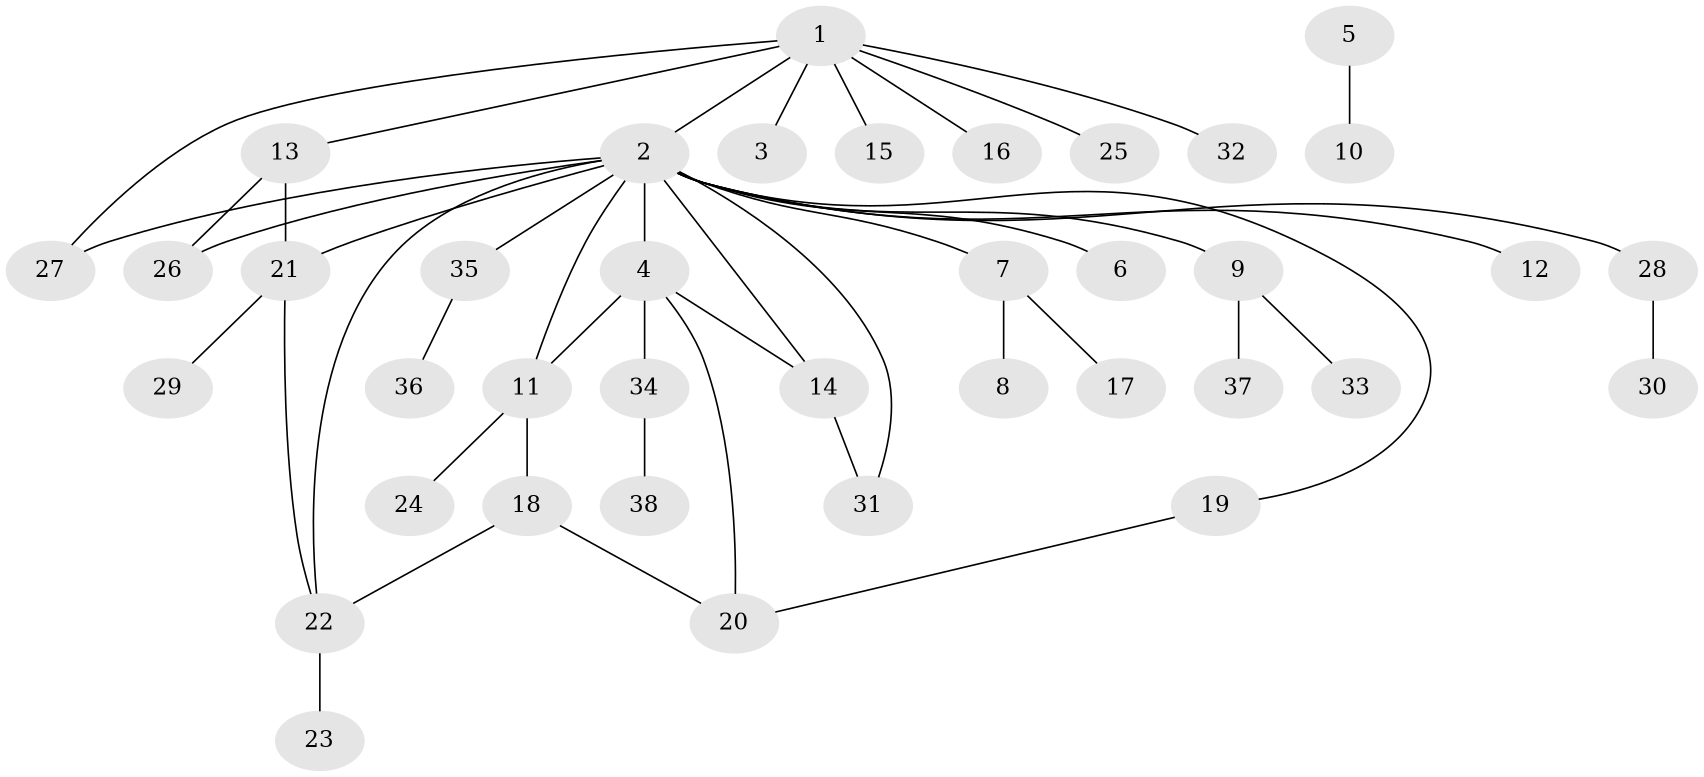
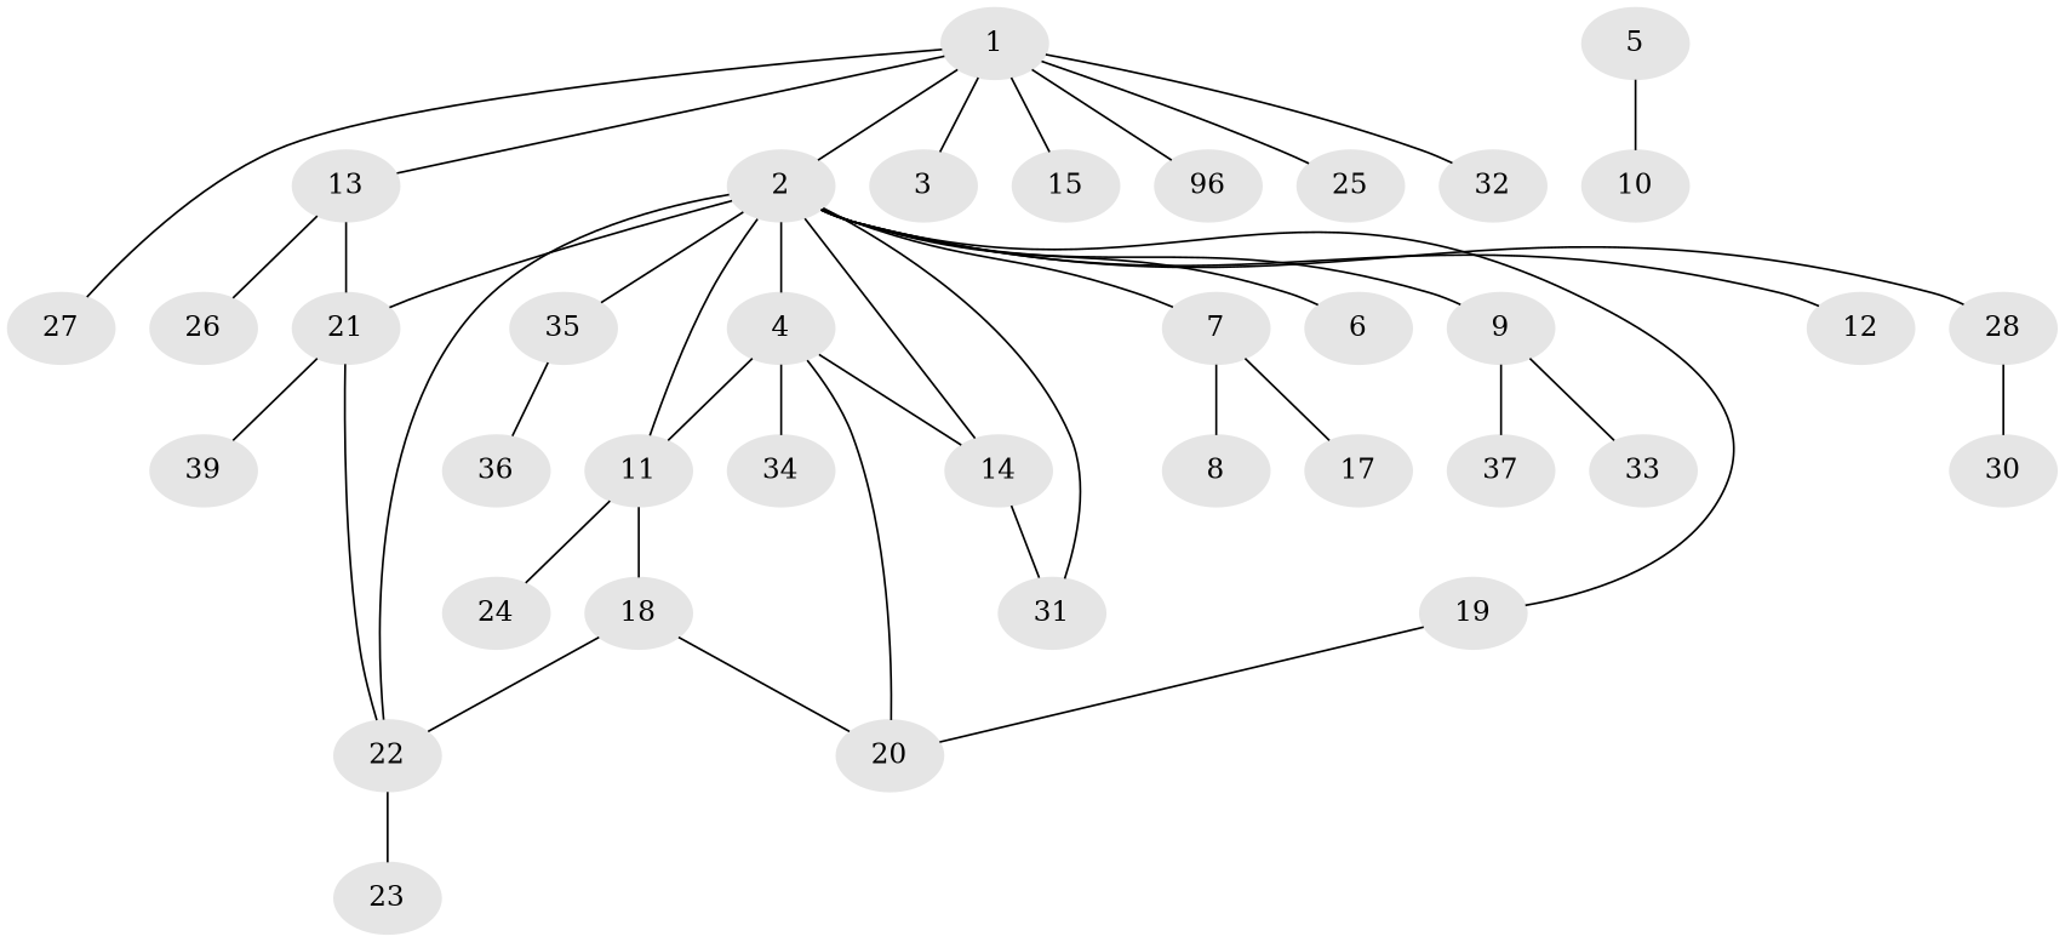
  graph {
    node [color=gray90 style=filled]
    edge [weight=1.0]
    1
    2
    3
    13
    15
-   16
+   16 [label=96]
    25
    27
    32
    4
    6
    7
    9
    11
    12
    14
    19
    21
    22
    26
    28
    35
    31
    20
    34
    5
    10
    8
    17
    33
    37
    18
    24
-   29
+   29 [label=39]
    23
    30
    36
-   38
    1 -- 2
    1 -- 3
    1 -- 13
    1 -- 15
    1 -- 16
    1 -- 25
    1 -- 27
    1 -- 32
-   2 -- 27 [weight=2.0]
    2 -- 4 [weight=11.0]
    2 -- 6
    2 -- 7
    2 -- 9
    2 -- 11 [weight=2.0]
    2 -- 12
    2 -- 14
    2 -- 19
    2 -- 21
    2 -- 22
-   2 -- 26
    2 -- 28
    2 -- 35
    2 -- 31
    13 -- 21
    13 -- 26
    4 -- 11
    4 -- 14
    4 -- 20
    4 -- 34
    7 -- 8
    7 -- 17
    9 -- 33
    9 -- 37
    11 -- 18 [weight=3.0]
    11 -- 24
    14 -- 31
    19 -- 20
    21 -- 22
    21 -- 29
    22 -- 23
    28 -- 30
    35 -- 36
-   34 -- 38
    5 -- 10 [weight=5.0]
    18 -- 22
    18 -- 20
  }
